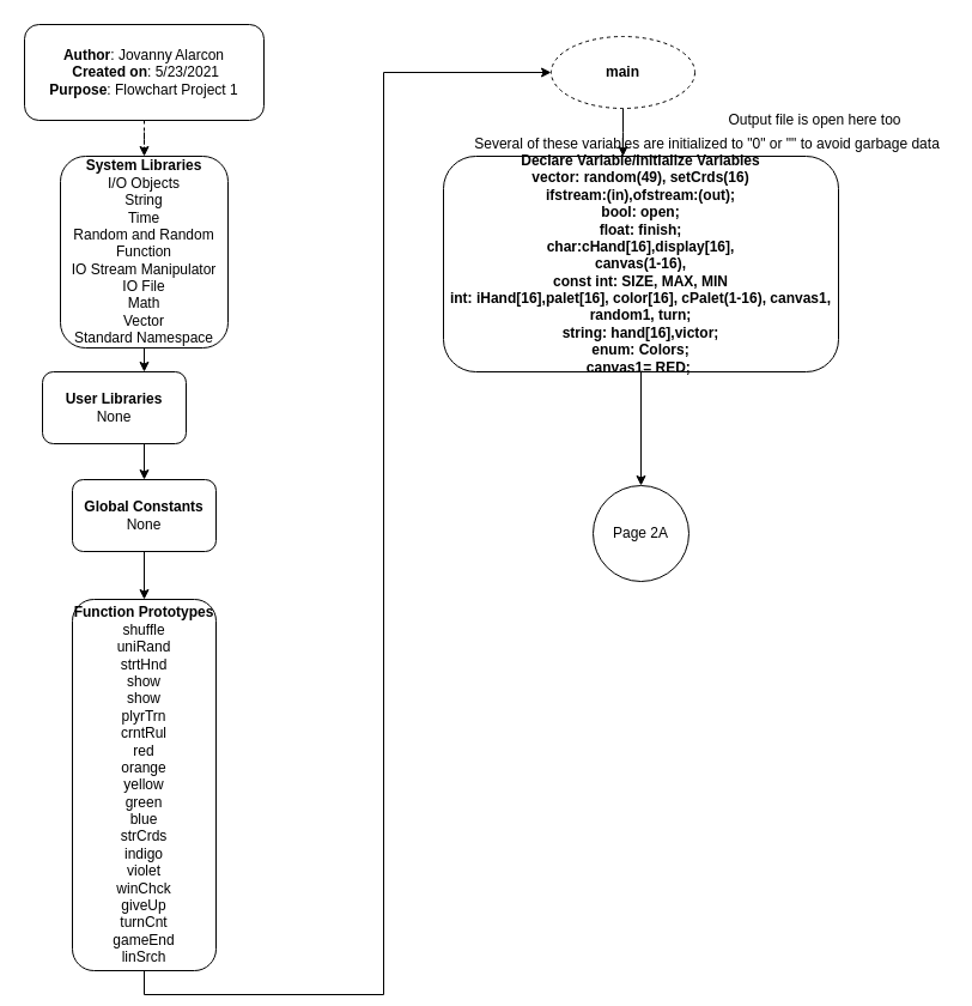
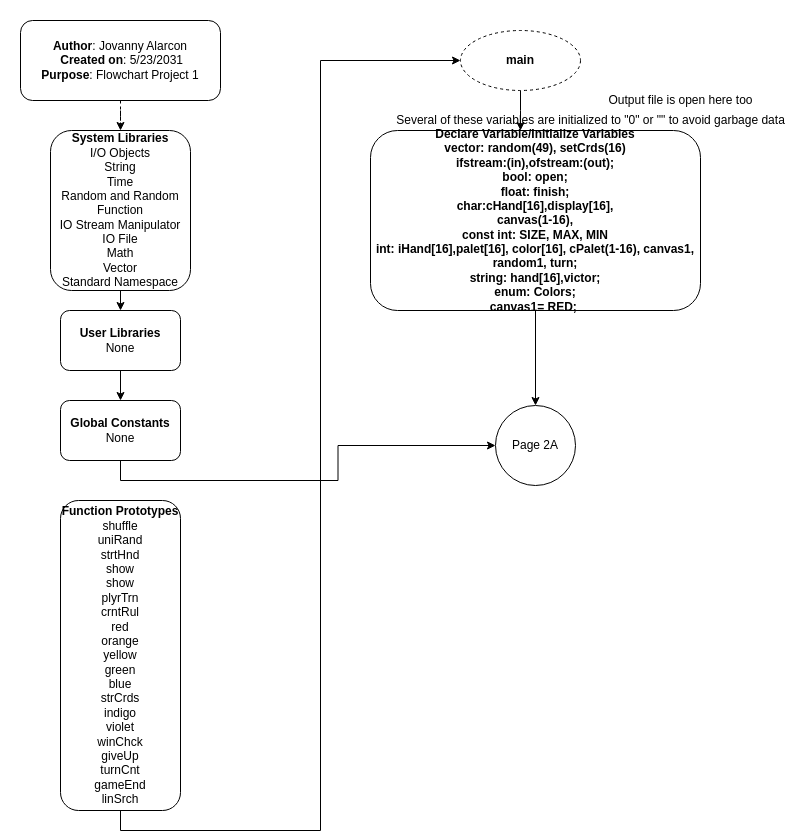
  <mxCell id="0" />
  <mxCell id="1" parent="0" />
  <mxCell id="2" value="" style="edgeStyle=orthogonalEdgeStyle;rounded=0;orthogonalLoop=1;jettySize=auto;html=1;dashed=1;" edge="1" parent="1" source="3" target="5"><mxGeometry relative="1" as="geometry" /></mxCell>
- <mxCell id="3" value="&lt;b&gt;Author&lt;/b&gt;: Jovanny Alarcon&lt;br&gt;&amp;nbsp;&lt;b&gt;Created on&lt;/b&gt;: 5/23/2021&lt;br&gt;&lt;b&gt;Purpose&lt;/b&gt;: Flowchart Project 1" style="rounded=1;whiteSpace=wrap;html=1;" parent="1" vertex="1"><mxGeometry x="20" y="20" width="200" height="80" as="geometry" /></mxCell>
+ <mxCell id="3" value="&lt;b&gt;Author&lt;/b&gt;: Jovanny Alarcon&lt;br&gt;&amp;nbsp;&lt;b&gt;Created on&lt;/b&gt;: 5/23/2031&lt;br&gt;&lt;b&gt;Purpose&lt;/b&gt;: Flowchart Project 1" style="rounded=1;whiteSpace=wrap;html=1;" parent="1" vertex="1"><mxGeometry x="20" y="20" width="200" height="80" as="geometry" /></mxCell>
  <mxCell id="4" value="" style="edgeStyle=orthogonalEdgeStyle;rounded=0;orthogonalLoop=1;jettySize=auto;html=1;" parent="1" source="5" target="7" edge="1"><mxGeometry relative="1" as="geometry"><Array as="points"><mxPoint x="120" y="250" /><mxPoint x="120" y="250" /></Array></mxGeometry></mxCell>
  <mxCell id="5" value="&lt;b&gt;System Libraries&lt;/b&gt;&lt;br&gt;I/O Objects&lt;br&gt;String&lt;br&gt;Time&lt;br&gt;Random and Random Function&lt;br&gt;IO Stream Manipulator&lt;br&gt;IO File&lt;br&gt;Math&lt;br&gt;Vector&lt;br&gt;Standard Namespace" style="rounded=1;whiteSpace=wrap;html=1;" parent="1" vertex="1"><mxGeometry x="50" y="130" width="140" height="160" as="geometry" /></mxCell>
  <mxCell id="6" style="edgeStyle=orthogonalEdgeStyle;rounded=0;orthogonalLoop=1;jettySize=auto;html=1;exitX=0.5;exitY=1;exitDx=0;exitDy=0;entryX=0.5;entryY=0;entryDx=0;entryDy=0;" parent="1" source="7" target="9" edge="1"><mxGeometry relative="1" as="geometry" /></mxCell>
- <mxCell id="7" value="&lt;b&gt;User Libraries&lt;/b&gt;&lt;br&gt;None" style="rounded=1;whiteSpace=wrap;html=1;" parent="1" vertex="1"><mxGeometry x="35" y="310" width="120" height="60" as="geometry" /></mxCell>
- <mxCell id="8" style="edgeStyle=orthogonalEdgeStyle;rounded=0;orthogonalLoop=1;jettySize=auto;html=1;exitX=0.5;exitY=1;exitDx=0;exitDy=0;entryX=0.5;entryY=0;entryDx=0;entryDy=0;" parent="1" source="9" target="11" edge="1"><mxGeometry relative="1" as="geometry"><mxPoint x="120" y="450" as="targetPoint" /></mxGeometry></mxCell>
+ <mxCell id="7" value="&lt;b&gt;User Libraries&lt;/b&gt;&lt;br&gt;None" style="rounded=1;whiteSpace=wrap;html=1;" parent="1" vertex="1"><mxGeometry x="60" y="310" width="120" height="60" as="geometry" /></mxCell>
+ <mxCell id="8" style="edgeStyle=orthogonalEdgeStyle;rounded=0;orthogonalLoop=1;jettySize=auto;html=1;exitX=0.5;exitY=1;exitDx=0;exitDy=0;" parent="1" source="9" target="16" edge="1"><mxGeometry relative="1" as="geometry"><mxPoint x="120" y="450" as="targetPoint" /></mxGeometry></mxCell>
  <mxCell id="9" value="&lt;b&gt;Global Constants&lt;/b&gt;&lt;br&gt;None" style="rounded=1;whiteSpace=wrap;html=1;" parent="1" vertex="1"><mxGeometry x="60" y="400" width="120" height="60" as="geometry" /></mxCell>
  <mxCell id="10" style="edgeStyle=orthogonalEdgeStyle;rounded=0;orthogonalLoop=1;jettySize=auto;html=1;exitX=0.5;exitY=1;exitDx=0;exitDy=0;entryX=0;entryY=0.5;entryDx=0;entryDy=0;" parent="1" source="11" target="13" edge="1"><mxGeometry relative="1" as="geometry" /></mxCell>
  <mxCell id="11" value="&lt;b&gt;Function Prototypes&lt;br&gt;&lt;/b&gt;shuffle&lt;br&gt;uniRand&lt;br&gt;strtHnd&lt;br&gt;show&lt;br&gt;show&lt;br&gt;plyrTrn&lt;br&gt;crntRul&lt;br&gt;red&lt;br&gt;orange&lt;br&gt;yellow&lt;br&gt;green&lt;br&gt;blue&lt;br&gt;strCrds&lt;br&gt;indigo&lt;br&gt;violet&lt;br&gt;winChck&lt;br&gt;giveUp&lt;br&gt;turnCnt&lt;br&gt;gameEnd&lt;br&gt;linSrch&lt;br&gt;" style="rounded=1;whiteSpace=wrap;html=1;" parent="1" vertex="1"><mxGeometry x="60" y="500" width="120" height="310" as="geometry" /></mxCell>
  <mxCell id="12" style="edgeStyle=orthogonalEdgeStyle;rounded=0;orthogonalLoop=1;jettySize=auto;html=1;exitX=0.5;exitY=1;exitDx=0;exitDy=0;" parent="1" source="13" edge="1"><mxGeometry relative="1" as="geometry"><mxPoint x="520" y="130" as="targetPoint" /></mxGeometry></mxCell>
  <mxCell id="13" value="&lt;b&gt;main&lt;br&gt;&lt;/b&gt;" style="ellipse;whiteSpace=wrap;html=1;dashed=1;" parent="1" vertex="1"><mxGeometry x="460" y="30" width="120" height="60" as="geometry" /></mxCell>
  <mxCell id="14" value="" style="edgeStyle=orthogonalEdgeStyle;rounded=0;orthogonalLoop=1;jettySize=auto;html=1;" edge="1" parent="1" source="15" target="16"><mxGeometry relative="1" as="geometry" /></mxCell>
  <mxCell id="15" value="&lt;div&gt;&lt;b&gt;Declare Variable/Initialize Variables&lt;/b&gt;&lt;/div&gt;&lt;div&gt;&lt;b&gt;vector: random(49), setCrds(16)&lt;/b&gt;&lt;/div&gt;&lt;div&gt;&lt;b&gt;ifstream:(in),ofstream:(out);&lt;/b&gt;&lt;/div&gt;&lt;div&gt;&lt;b&gt;bool: open;&lt;/b&gt;&lt;b&gt;&lt;br&gt;&lt;/b&gt;&lt;/div&gt;&lt;div&gt;&lt;b&gt;float: finish;&lt;/b&gt;&lt;b&gt;&lt;br&gt;&lt;/b&gt;&lt;/div&gt;&lt;div&gt;&lt;b&gt;char:cHand[16],display[16],&lt;/b&gt;&lt;/div&gt;&lt;b&gt;canvas(1-16),&lt;br&gt;const int: SIZE, MAX, MIN&lt;br&gt;&lt;/b&gt;&lt;div&gt;&lt;b&gt;int: iHand[16],palet[16], color[16], cPalet(1-16), canvas1, random1, turn;&lt;/b&gt;&lt;/div&gt;&lt;div&gt;&lt;b&gt;string: hand[16],victor;&lt;/b&gt;&lt;/div&gt;&lt;div&gt;&lt;b&gt;enum: Colors;&lt;/b&gt;&lt;/div&gt;&lt;div&gt;&lt;b&gt;canvas1= RED;&amp;nbsp;&lt;/b&gt;&lt;/div&gt;" style="rounded=1;whiteSpace=wrap;html=1;align=center;" parent="1" vertex="1"><mxGeometry x="370" y="130" width="330" height="180" as="geometry" /></mxCell>
  <mxCell id="16" value="Page 2A" style="ellipse;whiteSpace=wrap;html=1;aspect=fixed;" parent="1" vertex="1"><mxGeometry x="495" y="405" width="80" height="80" as="geometry" /></mxCell>
  <mxCell id="17" value="Several of these variables are initialized to &quot;0&quot; or &quot;&quot; to avoid garbage data" style="text;html=1;align=center;verticalAlign=middle;resizable=0;points=[];autosize=1;strokeColor=none;" parent="1" vertex="1"><mxGeometry x="390" y="110" width="400" height="20" as="geometry" /></mxCell>
  <mxCell id="18" value="Output file is open here too" style="text;html=1;align=center;verticalAlign=middle;resizable=0;points=[];autosize=1;strokeColor=none;" parent="1" vertex="1"><mxGeometry x="600" y="90" width="160" height="20" as="geometry" /></mxCell>
